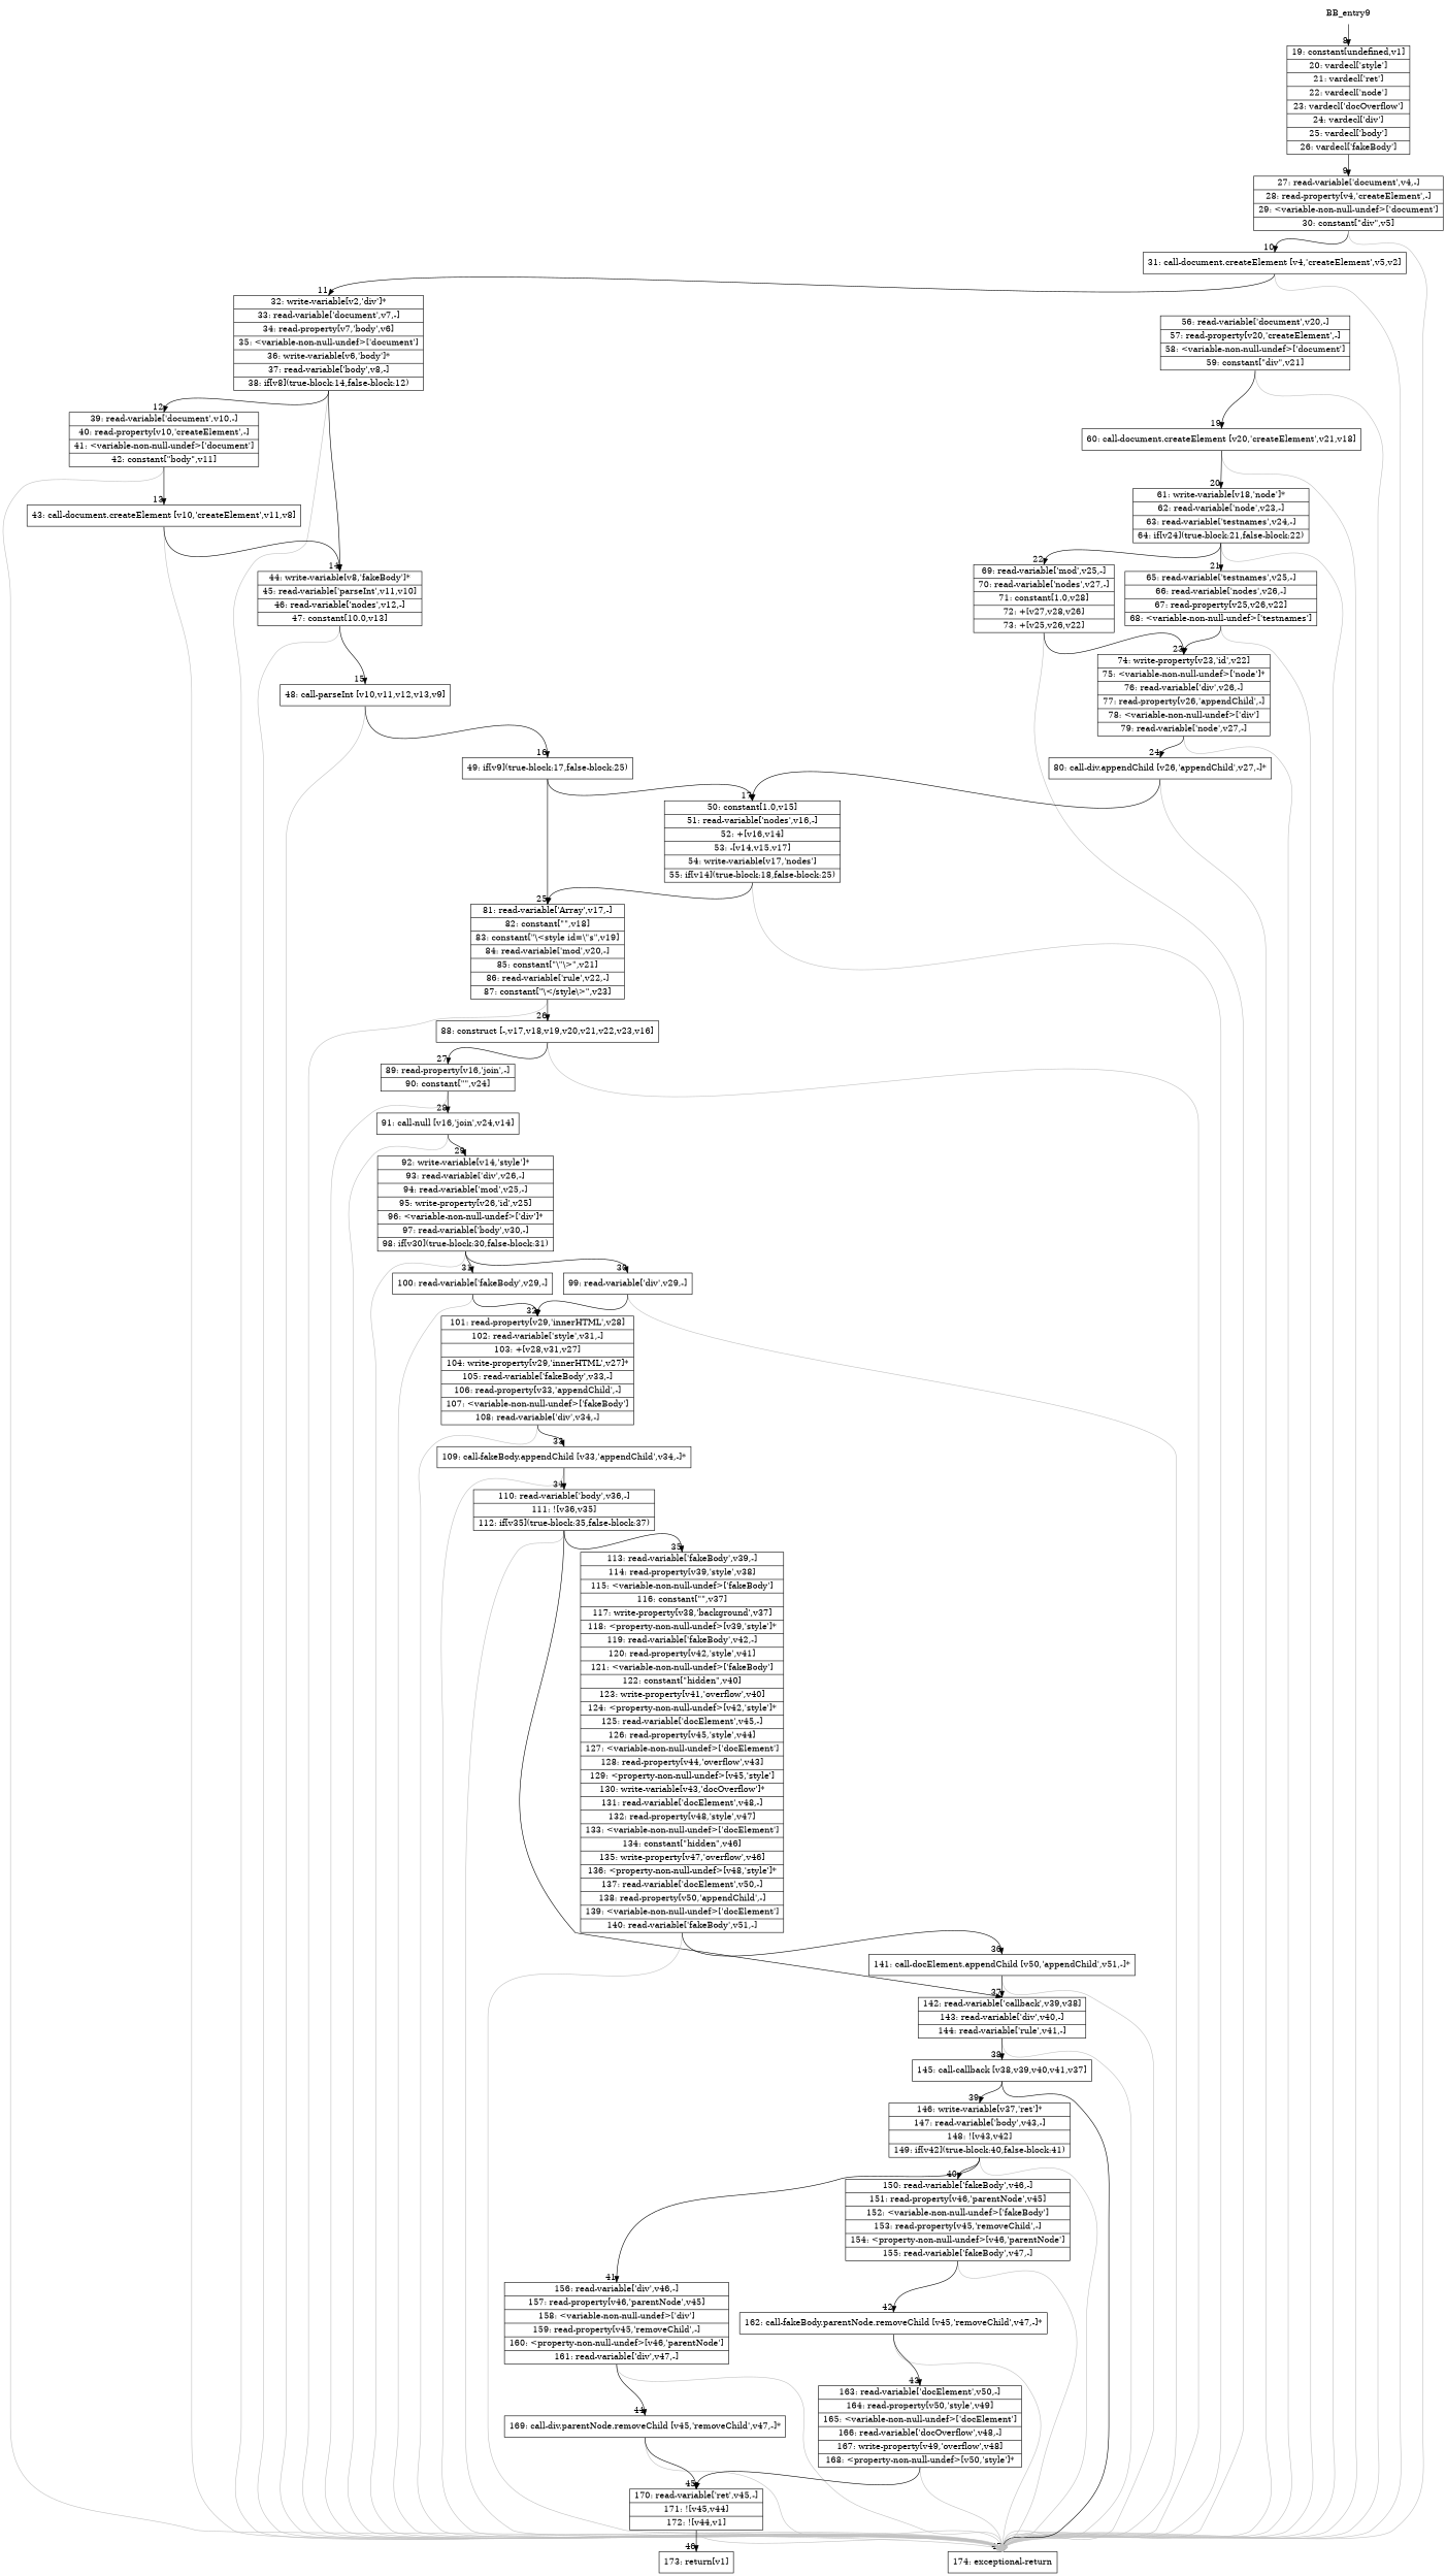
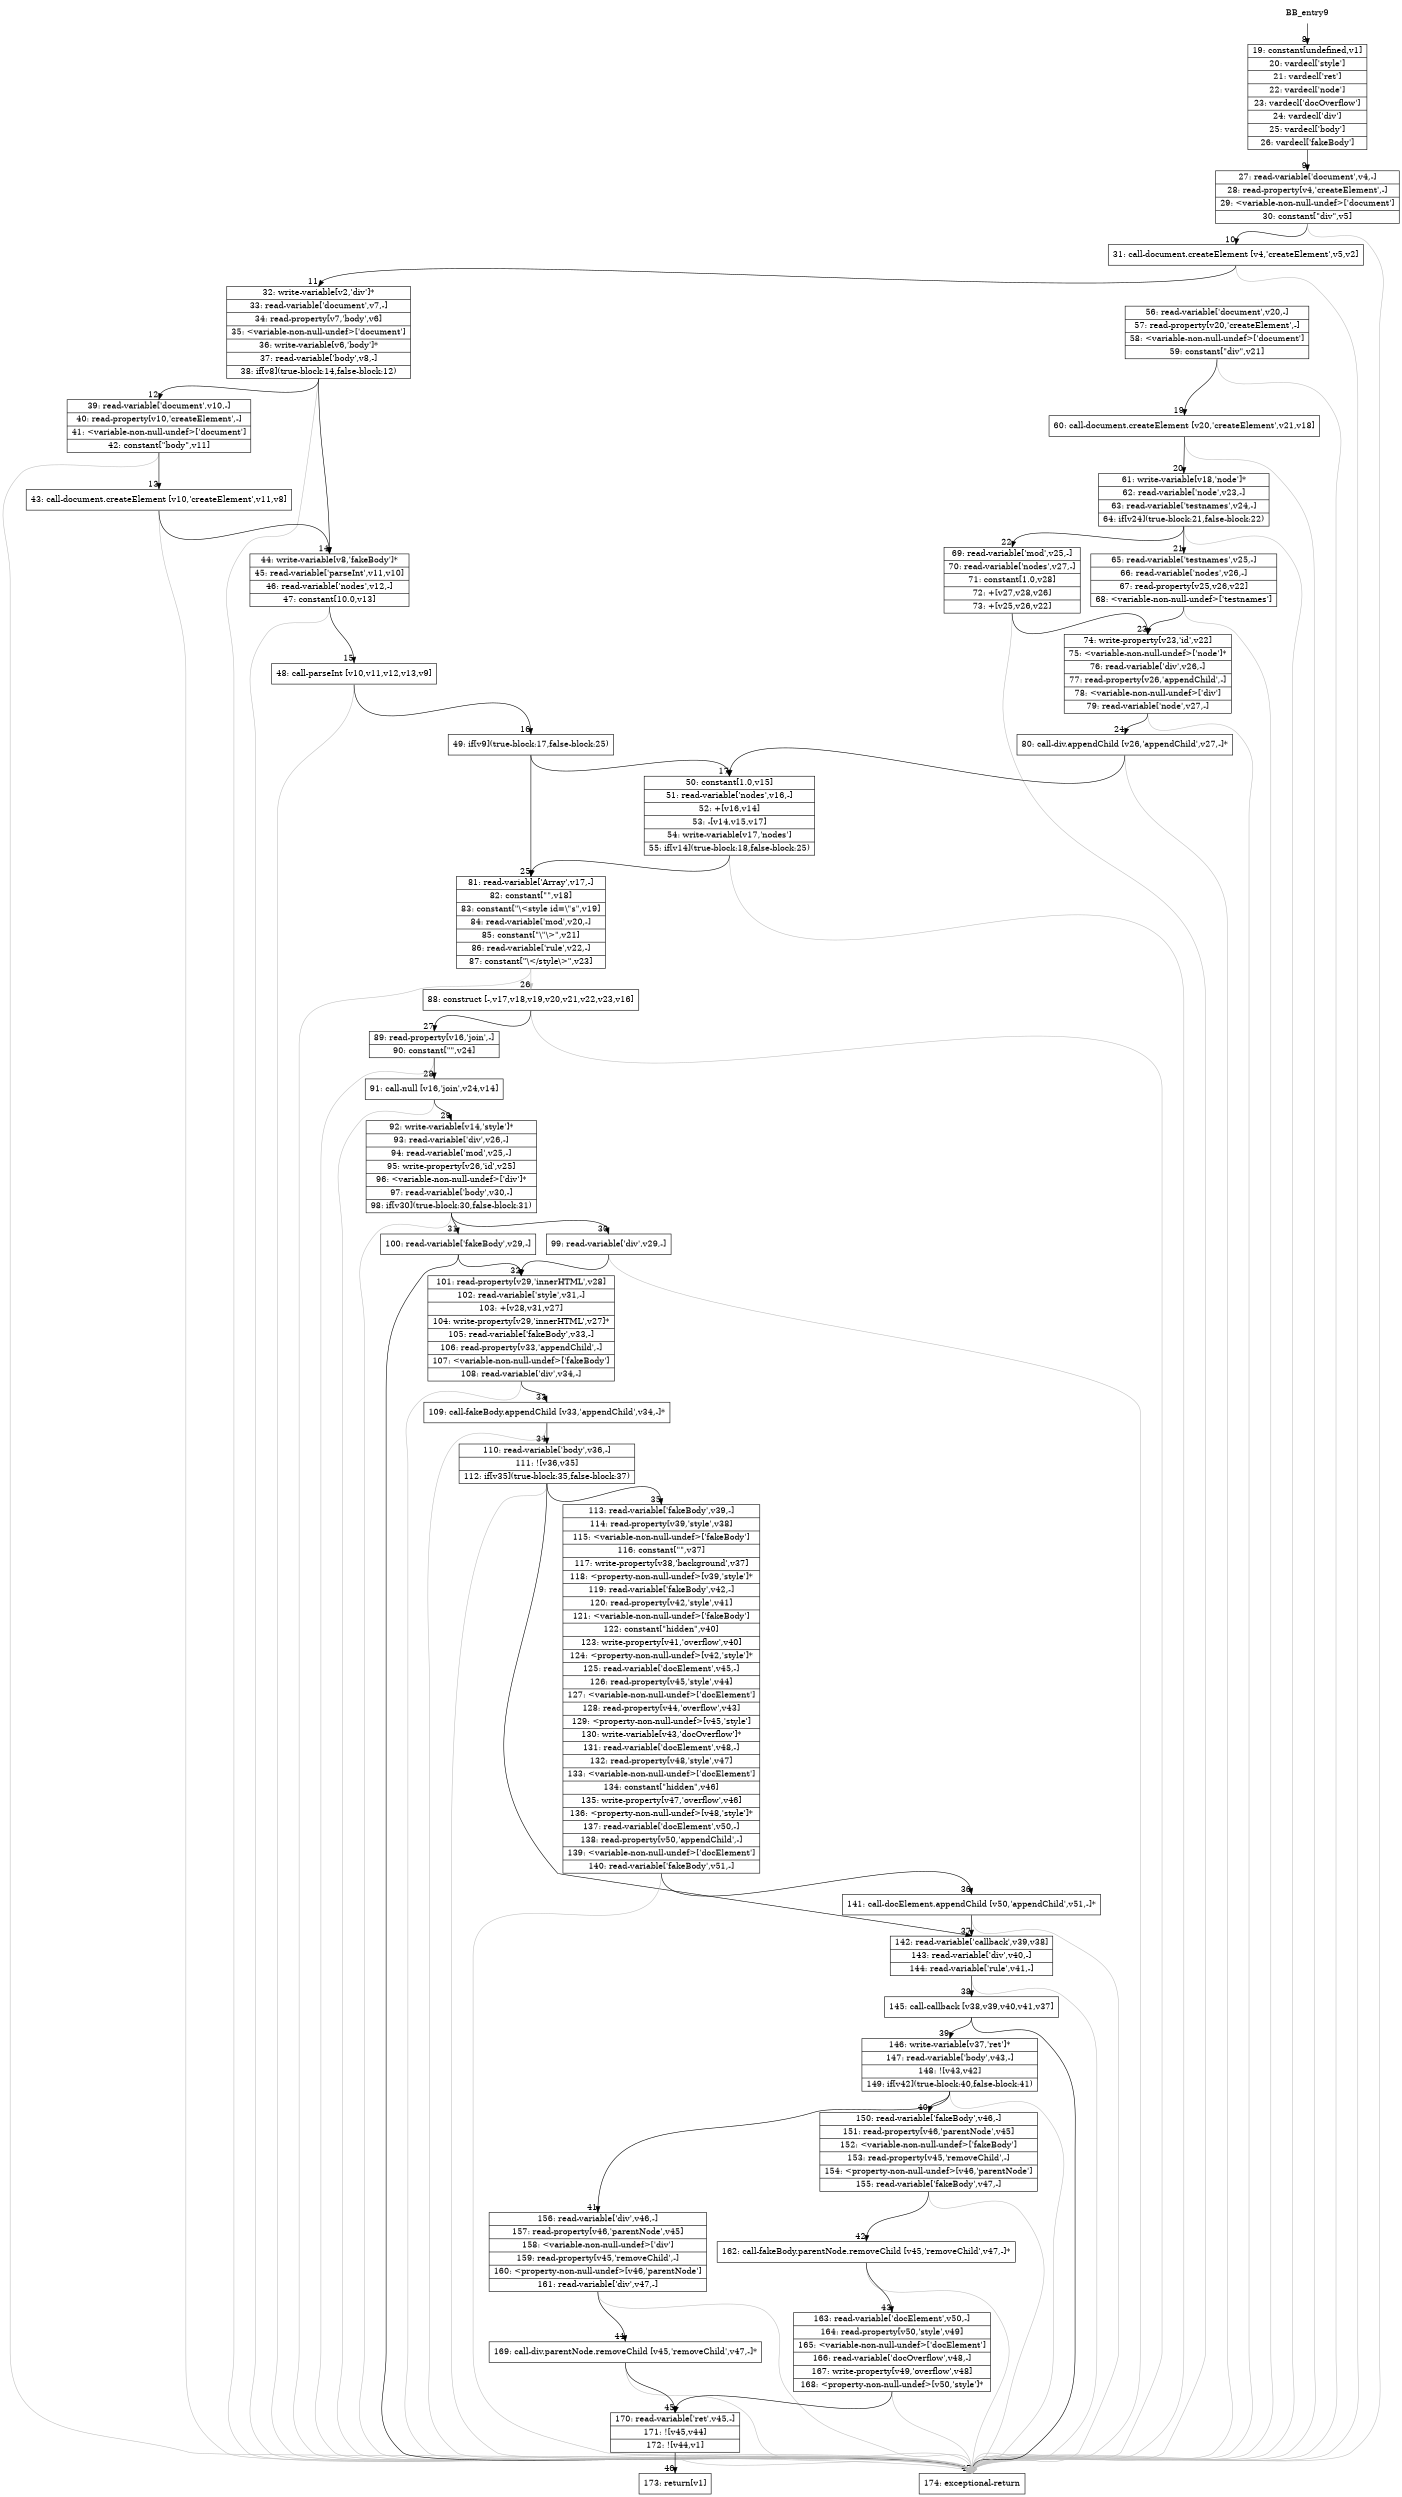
  digraph {
    rankdir=TD
    node [shape=record]
    edge [headport=n tailport=s]
    n1 [label=BB_entry9 shape=none]
    n2 [label="{19: constant[undefined,v1]|20: vardecl['style']|21: vardecl['ret']|22: vardecl['node']|23: vardecl['docOverflow']|24: vardecl['div']|25: vardecl['body']|26: vardecl['fakeBody']}"]
    n3 [label="{27: read-variable['document',v4,-]|28: read-property[v4,'createElement',-]|29: \<variable-non-null-undef\>['document']|30: constant[\"div\",v5]}"]
    n4 [label="{31: call-document.createElement [v4,'createElement',v5,v2]}"]
    n5 [label="{174: exceptional-return}"]
    n6 [label="{32: write-variable[v2,'div']*|33: read-variable['document',v7,-]|34: read-property[v7,'body',v6]|35: \<variable-non-null-undef\>['document']|36: write-variable[v6,'body']*|37: read-variable['body',v8,-]|38: if[v8](true-block:14,false-block:12)}"]
    n7 [label="{44: write-variable[v8,'fakeBody']*|45: read-variable['parseInt',v11,v10]|46: read-variable['nodes',v12,-]|47: constant[10.0,v13]}"]
    n8 [label="{39: read-variable['document',v10,-]|40: read-property[v10,'createElement',-]|41: \<variable-non-null-undef\>['document']|42: constant[\"body\",v11]}"]
    n9 [label="{48: call-parseInt [v10,v11,v12,v13,v9]}"]
    n10 [label="{43: call-document.createElement [v10,'createElement',v11,v8]}"]
    n11 [label="{49: if[v9](true-block:17,false-block:25)}"]
    n12 [label="{50: constant[1.0,v15]|51: read-variable['nodes',v16,-]|52: +[v16,v14]|53: -[v14,v15,v17]|54: write-variable[v17,'nodes']|55: if[v14](true-block:18,false-block:25)}"]
    n13 [label="{81: read-variable['Array',v17,-]|82: constant[\"&#173;\",v18]|83: constant[\"\\\<style id=\\\"s\",v19]|84: read-variable['mod',v20,-]|85: constant[\"\\\"\\\>\",v21]|86: read-variable['rule',v22,-]|87: constant[\"\\\</style\\\>\",v23]}"]
    n14 [label="{88: construct [-,v17,v18,v19,v20,v21,v22,v23,v16]}"]
    n15 [label="{56: read-variable['document',v20,-]|57: read-property[v20,'createElement',-]|58: \<variable-non-null-undef\>['document']|59: constant[\"div\",v21]}"]
    n16 [label="{60: call-document.createElement [v20,'createElement',v21,v18]}"]
    n17 [label="{89: read-property[v16,'join',-]|90: constant[\"\",v24]}"]
    n18 [label="{61: write-variable[v18,'node']*|62: read-variable['node',v23,-]|63: read-variable['testnames',v24,-]|64: if[v24](true-block:21,false-block:22)}"]
    n19 [label="{65: read-variable['testnames',v25,-]|66: read-variable['nodes',v26,-]|67: read-property[v25,v26,v22]|68: \<variable-non-null-undef\>['testnames']}"]
    n20 [label="{69: read-variable['mod',v25,-]|70: read-variable['nodes',v27,-]|71: constant[1.0,v28]|72: +[v27,v28,v26]|73: +[v25,v26,v22]}"]
    n21 [label="{74: write-property[v23,'id',v22]|75: \<variable-non-null-undef\>['node']*|76: read-variable['div',v26,-]|77: read-property[v26,'appendChild',-]|78: \<variable-non-null-undef\>['div']|79: read-variable['node',v27,-]}"]
    n22 [label="{80: call-div.appendChild [v26,'appendChild',v27,-]*}"]
    n23 [label="{91: call-null [v16,'join',v24,v14]}"]
    n24 [label="{92: write-variable[v14,'style']*|93: read-variable['div',v26,-]|94: read-variable['mod',v25,-]|95: write-property[v26,'id',v25]|96: \<variable-non-null-undef\>['div']*|97: read-variable['body',v30,-]|98: if[v30](true-block:30,false-block:31)}"]
    n25 [label="{99: read-variable['div',v29,-]}"]
    n26 [label="{100: read-variable['fakeBody',v29,-]}"]
    n27 [label="{101: read-property[v29,'innerHTML',v28]|102: read-variable['style',v31,-]|103: +[v28,v31,v27]|104: write-property[v29,'innerHTML',v27]*|105: read-variable['fakeBody',v33,-]|106: read-property[v33,'appendChild',-]|107: \<variable-non-null-undef\>['fakeBody']|108: read-variable['div',v34,-]}"]
    n28 [label="{109: call-fakeBody.appendChild [v33,'appendChild',v34,-]*}"]
    n29 [label="{110: read-variable['body',v36,-]|111: ![v36,v35]|112: if[v35](true-block:35,false-block:37)}"]
    n30 [label="{113: read-variable['fakeBody',v39,-]|114: read-property[v39,'style',v38]|115: \<variable-non-null-undef\>['fakeBody']|116: constant[\"\",v37]|117: write-property[v38,'background',v37]|118: \<property-non-null-undef\>[v39,'style']*|119: read-variable['fakeBody',v42,-]|120: read-property[v42,'style',v41]|121: \<variable-non-null-undef\>['fakeBody']|122: constant[\"hidden\",v40]|123: write-property[v41,'overflow',v40]|124: \<property-non-null-undef\>[v42,'style']*|125: read-variable['docElement',v45,-]|126: read-property[v45,'style',v44]|127: \<variable-non-null-undef\>['docElement']|128: read-property[v44,'overflow',v43]|129: \<property-non-null-undef\>[v45,'style']|130: write-variable[v43,'docOverflow']*|131: read-variable['docElement',v48,-]|132: read-property[v48,'style',v47]|133: \<variable-non-null-undef\>['docElement']|134: constant[\"hidden\",v46]|135: write-property[v47,'overflow',v46]|136: \<property-non-null-undef\>[v48,'style']*|137: read-variable['docElement',v50,-]|138: read-property[v50,'appendChild',-]|139: \<variable-non-null-undef\>['docElement']|140: read-variable['fakeBody',v51,-]}"]
    n31 [label="{142: read-variable['callback',v39,v38]|143: read-variable['div',v40,-]|144: read-variable['rule',v41,-]}"]
    n32 [label="{141: call-docElement.appendChild [v50,'appendChild',v51,-]*}"]
    n33 [label="{145: call-callback [v38,v39,v40,v41,v37]}"]
    n34 [label="{146: write-variable[v37,'ret']*|147: read-variable['body',v43,-]|148: ![v43,v42]|149: if[v42](true-block:40,false-block:41)}"]
    n35 [label="{150: read-variable['fakeBody',v46,-]|151: read-property[v46,'parentNode',v45]|152: \<variable-non-null-undef\>['fakeBody']|153: read-property[v45,'removeChild',-]|154: \<property-non-null-undef\>[v46,'parentNode']|155: read-variable['fakeBody',v47,-]}"]
    n36 [label="{156: read-variable['div',v46,-]|157: read-property[v46,'parentNode',v45]|158: \<variable-non-null-undef\>['div']|159: read-property[v45,'removeChild',-]|160: \<property-non-null-undef\>[v46,'parentNode']|161: read-variable['div',v47,-]}"]
    n37 [label="{162: call-fakeBody.parentNode.removeChild [v45,'removeChild',v47,-]*}"]
    n38 [label="{169: call-div.parentNode.removeChild [v45,'removeChild',v47,-]*}"]
    n39 [label="{163: read-variable['docElement',v50,-]|164: read-property[v50,'style',v49]|165: \<variable-non-null-undef\>['docElement']|166: read-variable['docOverflow',v48,-]|167: write-property[v49,'overflow',v48]|168: \<property-non-null-undef\>[v50,'style']*}"]
    n40 [label="{170: read-variable['ret',v45,-]|171: ![v45,v44]|172: ![v44,v1]}"]
    n41 [label="{173: return[v1]}"]
    n1 -> n2 [headlabel="    8"]
    n2 -> n3 [headlabel="      9"]
    n3 -> n4 [headlabel="      10"]
    n3 -> n5 [color=gray headlabel="      47"]
    n4 -> n5 [color=gray]
    n4 -> n6 [headlabel="      11"]
    n6 -> n5 [color=gray]
    n6 -> n7 [headlabel="      14"]
    n6 -> n8 [headlabel="      12"]
    n7 -> n5 [color=gray]
    n7 -> n9 [headlabel="      15"]
    n8 -> n5 [color=gray]
    n8 -> n10 [headlabel="      13"]
    n9 -> n5 [color=gray]
    n9 -> n11 [headlabel="      16"]
    n10 -> n5 [color=gray]
    n10 -> n7
    n11 -> n12 [headlabel="      17"]
    n11 -> n13 [headlabel="      25"]
    n12 -> n5 [color=gray]
    n12 -> n13
    n13 -> n5 [color=gray]
-   n13 -> n14 [headlabel="      26"]
+   n13 -> n14 [headlabel="      26" color=gray]
    n14 -> n5 [color=gray]
    n14 -> n17 [headlabel="      27"]
    n15 -> n5 [color=gray]
    n15 -> n16 [headlabel="      19"]
    n16 -> n5 [color=gray]
    n16 -> n18 [headlabel="      20"]
    n17 -> n5 [color=gray]
    n17 -> n23 [headlabel="      28"]
    n18 -> n5 [color=gray]
    n18 -> n19 [headlabel="      21"]
    n18 -> n20 [headlabel="      22"]
    n19 -> n5 [color=gray]
    n19 -> n21 [headlabel="      23"]
    n20 -> n5 [color=gray]
    n20 -> n21
    n21 -> n5 [color=gray]
    n21 -> n22 [headlabel="      24"]
    n22 -> n5 [color=gray]
    n22 -> n12
    n23 -> n5 [color=gray]
    n23 -> n24 [headlabel="      29"]
    n24 -> n5 [color=gray]
    n24 -> n25 [headlabel="      30"]
    n24 -> n26 [headlabel="      31"]
    n25 -> n5 [color=gray]
    n25 -> n27 [headlabel="      32"]
-   n26 -> n5 [color=gray]
+   n26 -> n5 [color=black]
    n26 -> n27
    n27 -> n5 [color=gray]
    n27 -> n28 [headlabel="      33"]
    n28 -> n5 [color=gray]
    n28 -> n29 [headlabel="      34"]
    n29 -> n5 [color=gray]
    n29 -> n30 [headlabel="      35"]
    n29 -> n31 [headlabel="      37"]
    n30 -> n5 [color=gray]
    n30 -> n32 [headlabel="      36"]
    n31 -> n5 [color=gray]
    n31 -> n33 [headlabel="      38"]
    n32 -> n5 [color=gray]
    n32 -> n31
    n33 -> n5 [color=black]
    n33 -> n34 [headlabel="      39"]
    n34 -> n5 [color=gray]
    n34 -> n35 [headlabel="      40"]
    n34 -> n36 [headlabel="      41"]
    n35 -> n5 [color=gray]
    n35 -> n37 [headlabel="      42"]
    n36 -> n5 [color=gray]
    n36 -> n38 [headlabel="      44"]
    n37 -> n5 [color=gray]
    n37 -> n39 [headlabel="      43"]
    n38 -> n5 [color=gray]
    n38 -> n40
    n39 -> n5 [color=gray]
    n39 -> n40 [headlabel="      45"]
    n40 -> n5 [color=gray]
    n40 -> n41 [headlabel="      46"]
  }
